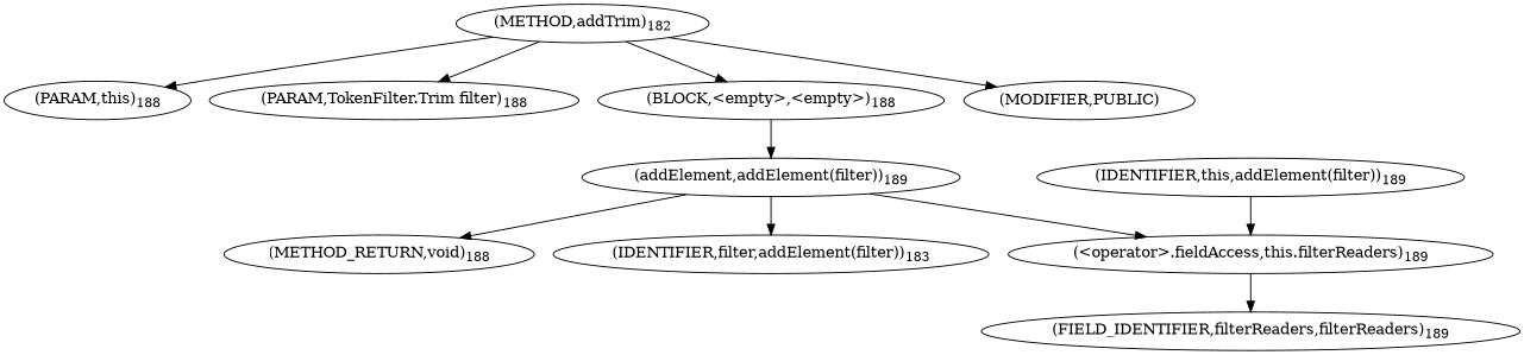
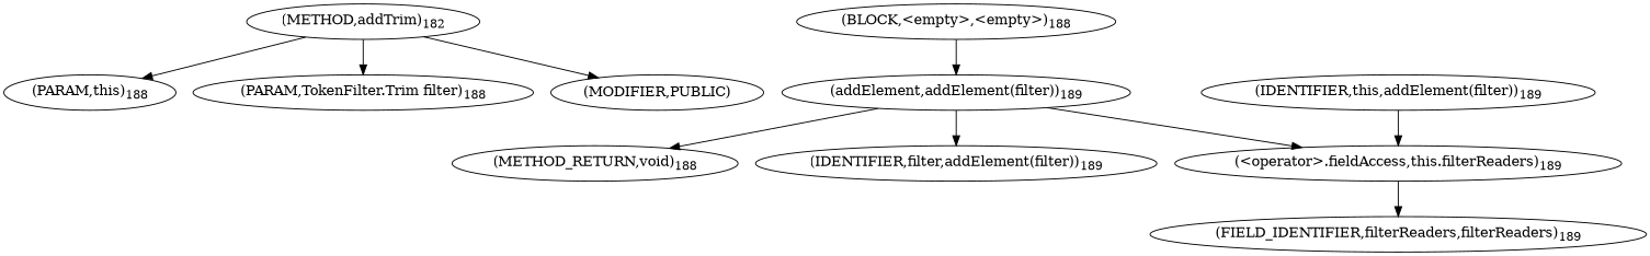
  digraph {
    n1 [label=<(METHOD,addTrim)<SUB>182</SUB>>]
    n2 [label=<(PARAM,this)<SUB>188</SUB>>]
    n3 [label=<(PARAM,TokenFilter.Trim filter)<SUB>188</SUB>>]
    n4 [label=<(BLOCK,&lt;empty&gt;,&lt;empty&gt;)<SUB>188</SUB>>]
    n5 [label=<(MODIFIER,PUBLIC)>]
    n6 [label=<(addElement,addElement(filter))<SUB>189</SUB>>]
    n7 [label=<(METHOD_RETURN,void)<SUB>188</SUB>>]
    n8 [label=<(&lt;operator&gt;.fieldAccess,this.filterReaders)<SUB>189</SUB>>]
-   n9 [label=<(IDENTIFIER,filter,addElement(filter))<SUB>183</SUB>>]
+   n9 [label=<(IDENTIFIER,filter,addElement(filter))<SUB>189</SUB>>]
    n10 [label=<(FIELD_IDENTIFIER,filterReaders,filterReaders)<SUB>189</SUB>>]
    n11 [label=<(IDENTIFIER,this,addElement(filter))<SUB>189</SUB>>]
    n1 -> n2
    n1 -> n3
-   n1 -> n4
    n1 -> n5
    n4 -> n6
    n6 -> n7
    n6 -> n8
    n6 -> n9
    n8 -> n10
    n11 -> n8
  }
